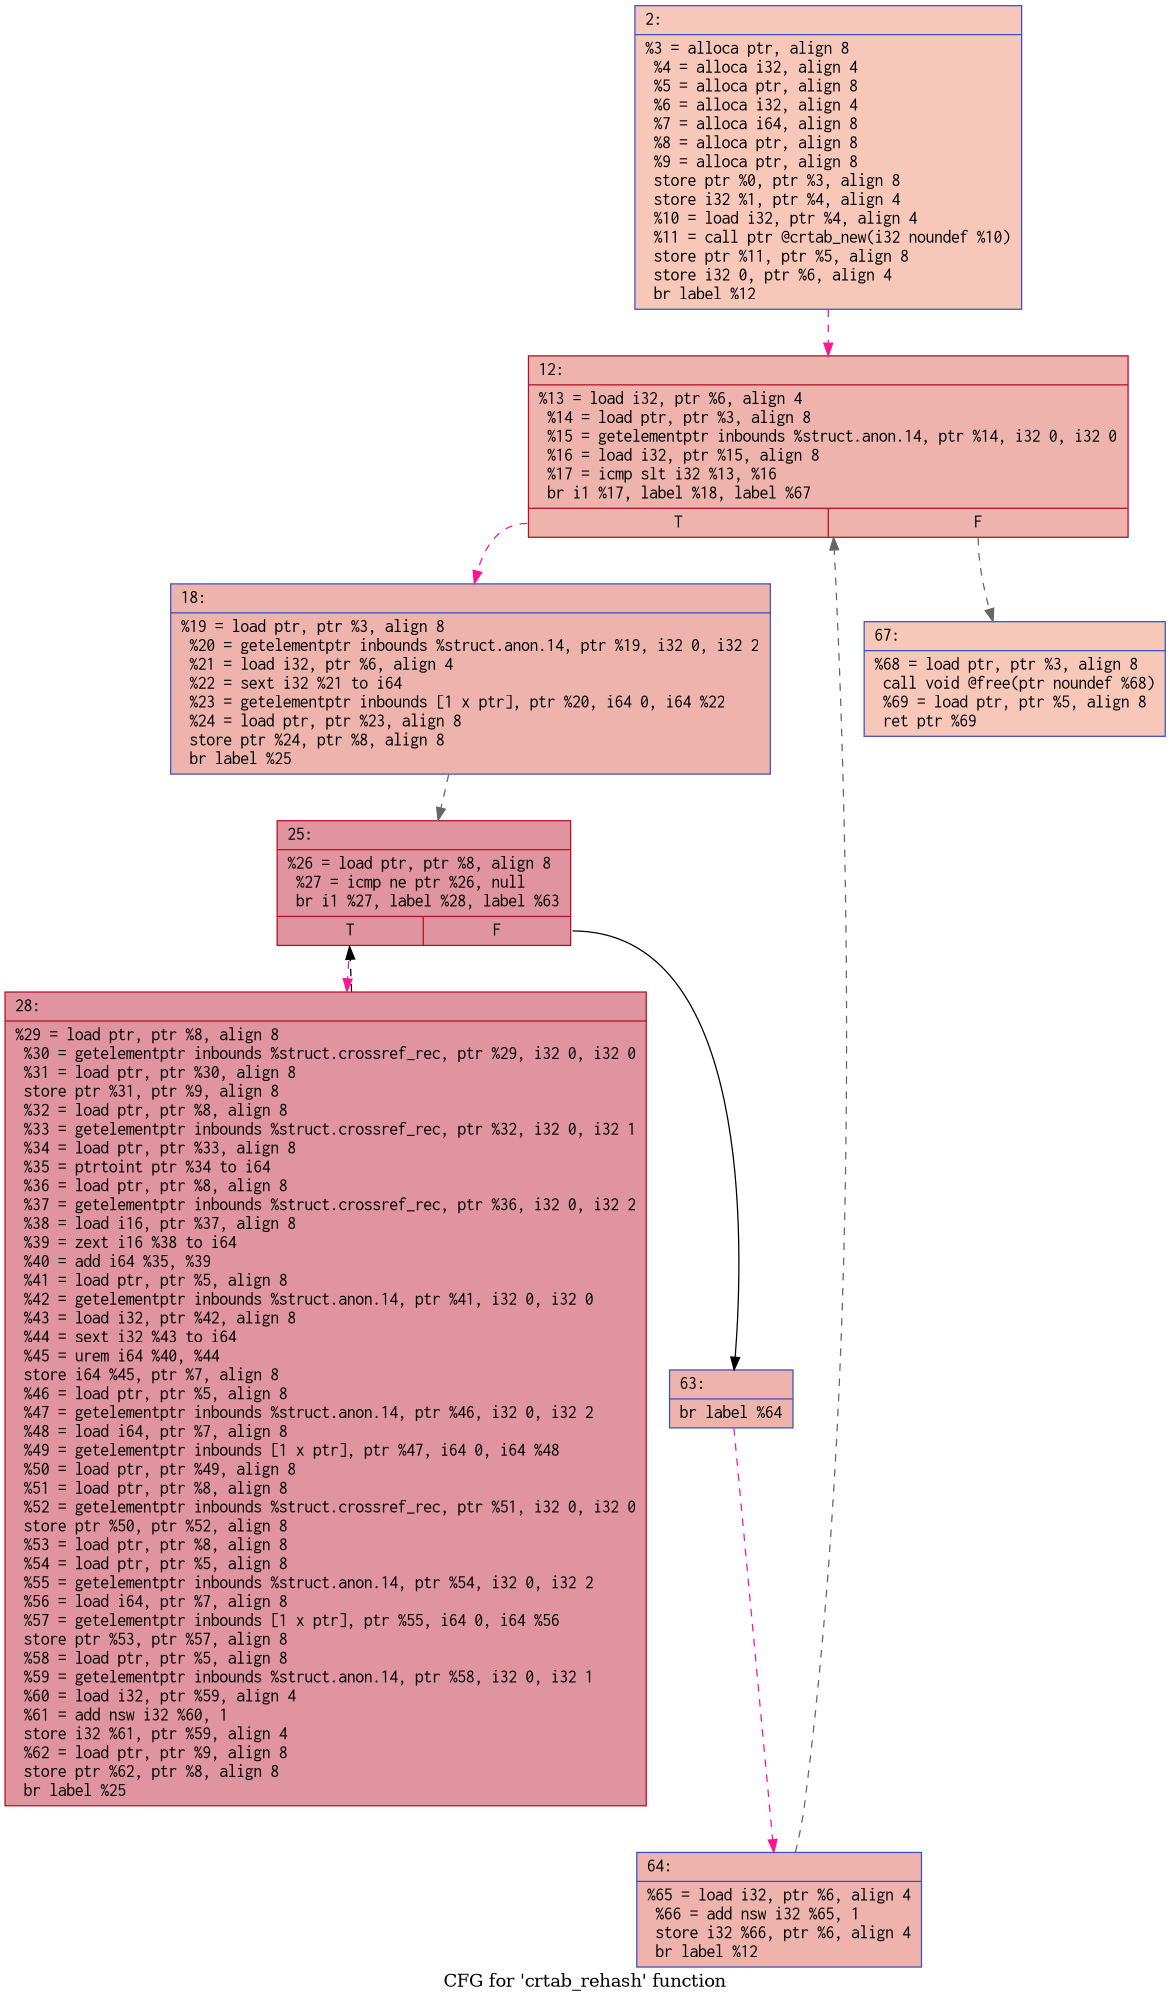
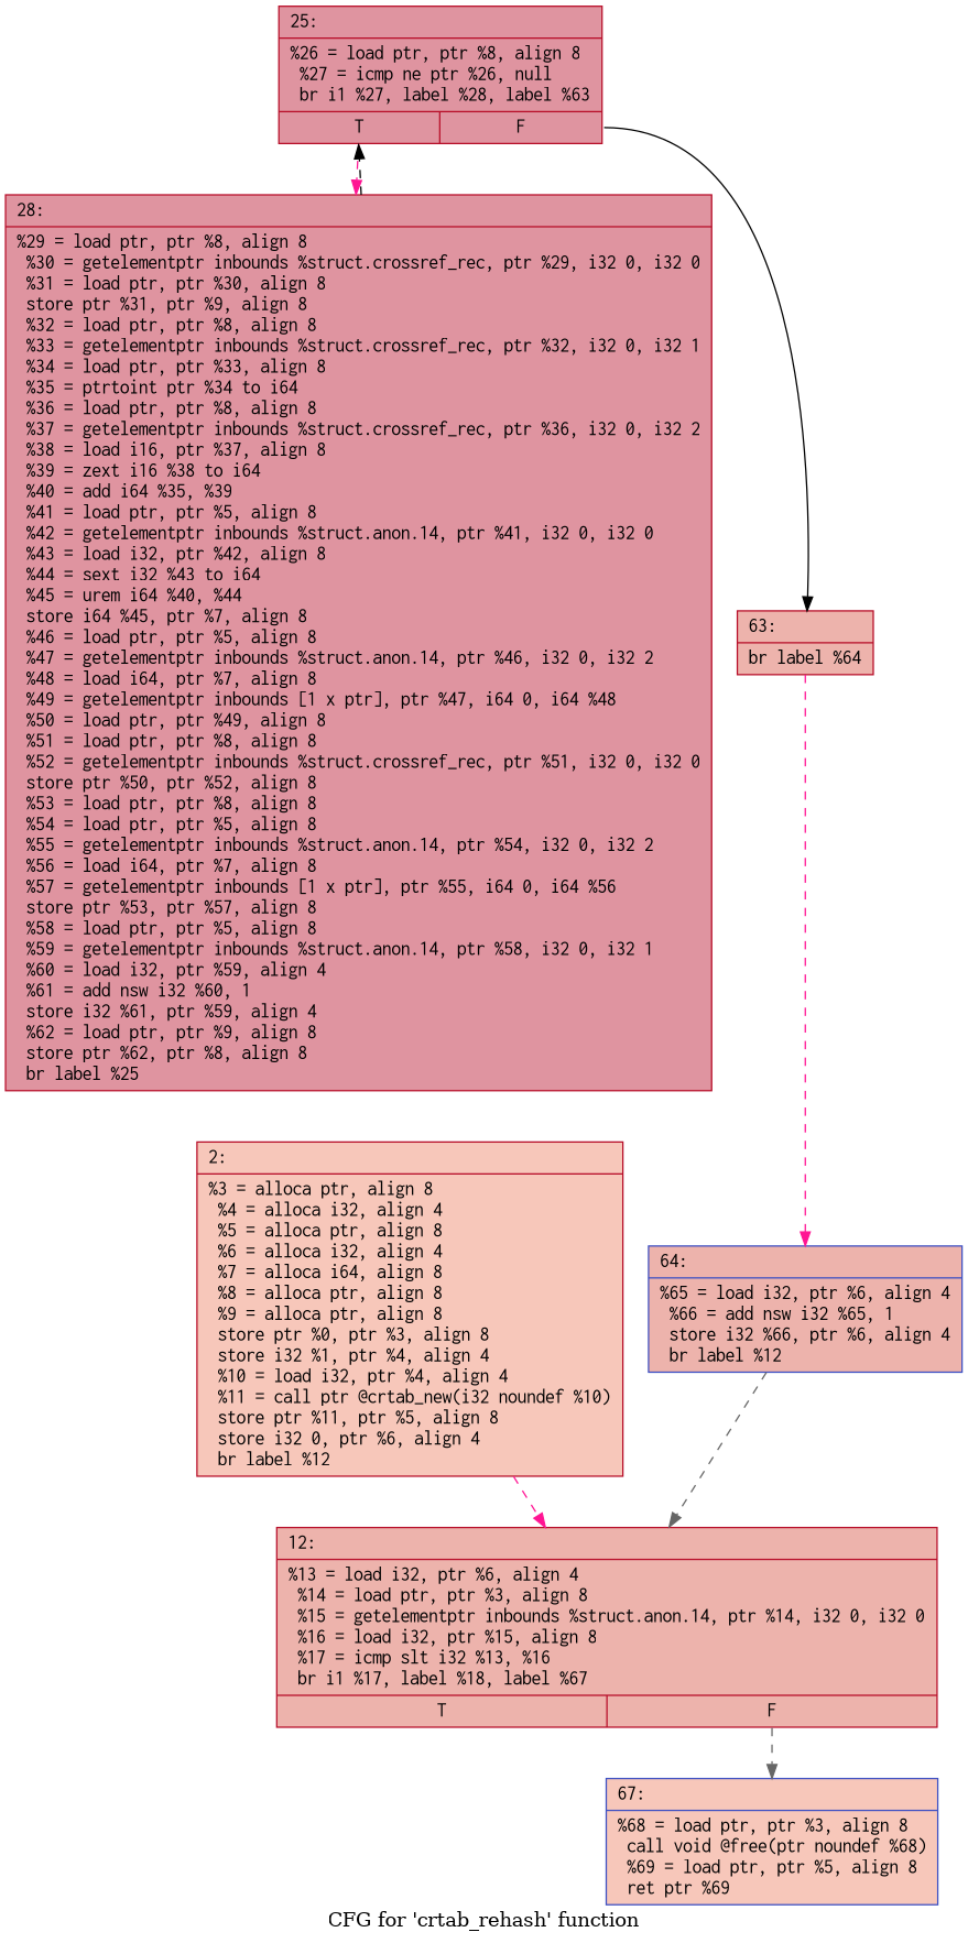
  digraph {
    label="CFG for 'crtab_rehash' function"
    node [color="#3d50c3ff" fillcolor="#d6524470" fontname=Courier shape=record style=filled]
    edge [color=deeppink style=dashed]
-   n1 [fillcolor="#ec7f6370" label="{2:\l|  %3 = alloca ptr, align 8\l  %4 = alloca i32, align 4\l  %5 = alloca ptr, align 8\l  %6 = alloca i32, align 4\l  %7 = alloca i64, align 8\l  %8 = alloca ptr, align 8\l  %9 = alloca ptr, align 8\l  store ptr %0, ptr %3, align 8\l  store i32 %1, ptr %4, align 4\l  %10 = load i32, ptr %4, align 4\l  %11 = call ptr @crtab_new(i32 noundef %10)\l  store ptr %11, ptr %5, align 8\l  store i32 0, ptr %6, align 4\l  br label %12\l}"]
+   n1 [color="#b70d28ff" fillcolor="#ec7f6370" label="{2:\l|  %3 = alloca ptr, align 8\l  %4 = alloca i32, align 4\l  %5 = alloca ptr, align 8\l  %6 = alloca i32, align 4\l  %7 = alloca i64, align 8\l  %8 = alloca ptr, align 8\l  %9 = alloca ptr, align 8\l  store ptr %0, ptr %3, align 8\l  store i32 %1, ptr %4, align 4\l  %10 = load i32, ptr %4, align 4\l  %11 = call ptr @crtab_new(i32 noundef %10)\l  store ptr %11, ptr %5, align 8\l  store i32 0, ptr %6, align 4\l  br label %12\l}"]
    n2 [color="#b70d28ff" label="{12:\l|  %13 = load i32, ptr %6, align 4\l  %14 = load ptr, ptr %3, align 8\l  %15 = getelementptr inbounds %struct.anon.14, ptr %14, i32 0, i32 0\l  %16 = load i32, ptr %15, align 8\l  %17 = icmp slt i32 %13, %16\l  br i1 %17, label %18, label %67\l|{<s0>T|<s1>F}}"]
-   n3 [label="{18:\l|  %19 = load ptr, ptr %3, align 8\l  %20 = getelementptr inbounds %struct.anon.14, ptr %19, i32 0, i32 2\l  %21 = load i32, ptr %6, align 4\l  %22 = sext i32 %21 to i64\l  %23 = getelementptr inbounds [1 x ptr], ptr %20, i64 0, i64 %22\l  %24 = load ptr, ptr %23, align 8\l  store ptr %24, ptr %8, align 8\l  br label %25\l}"]
    n4 [fillcolor="#ec7f6370" label="{67:\l|  %68 = load ptr, ptr %3, align 8\l  call void @free(ptr noundef %68)\l  %69 = load ptr, ptr %5, align 8\l  ret ptr %69\l}"]
    n5 [color="#b70d28ff" fillcolor="#b70d2870" label="{25:\l|  %26 = load ptr, ptr %8, align 8\l  %27 = icmp ne ptr %26, null\l  br i1 %27, label %28, label %63\l|{<s0>T|<s1>F}}"]
    n6 [color="#b70d28ff" fillcolor="#b70d2870" label="{28:\l|  %29 = load ptr, ptr %8, align 8\l  %30 = getelementptr inbounds %struct.crossref_rec, ptr %29, i32 0, i32 0\l  %31 = load ptr, ptr %30, align 8\l  store ptr %31, ptr %9, align 8\l  %32 = load ptr, ptr %8, align 8\l  %33 = getelementptr inbounds %struct.crossref_rec, ptr %32, i32 0, i32 1\l  %34 = load ptr, ptr %33, align 8\l  %35 = ptrtoint ptr %34 to i64\l  %36 = load ptr, ptr %8, align 8\l  %37 = getelementptr inbounds %struct.crossref_rec, ptr %36, i32 0, i32 2\l  %38 = load i16, ptr %37, align 8\l  %39 = zext i16 %38 to i64\l  %40 = add i64 %35, %39\l  %41 = load ptr, ptr %5, align 8\l  %42 = getelementptr inbounds %struct.anon.14, ptr %41, i32 0, i32 0\l  %43 = load i32, ptr %42, align 8\l  %44 = sext i32 %43 to i64\l  %45 = urem i64 %40, %44\l  store i64 %45, ptr %7, align 8\l  %46 = load ptr, ptr %5, align 8\l  %47 = getelementptr inbounds %struct.anon.14, ptr %46, i32 0, i32 2\l  %48 = load i64, ptr %7, align 8\l  %49 = getelementptr inbounds [1 x ptr], ptr %47, i64 0, i64 %48\l  %50 = load ptr, ptr %49, align 8\l  %51 = load ptr, ptr %8, align 8\l  %52 = getelementptr inbounds %struct.crossref_rec, ptr %51, i32 0, i32 0\l  store ptr %50, ptr %52, align 8\l  %53 = load ptr, ptr %8, align 8\l  %54 = load ptr, ptr %5, align 8\l  %55 = getelementptr inbounds %struct.anon.14, ptr %54, i32 0, i32 2\l  %56 = load i64, ptr %7, align 8\l  %57 = getelementptr inbounds [1 x ptr], ptr %55, i64 0, i64 %56\l  store ptr %53, ptr %57, align 8\l  %58 = load ptr, ptr %5, align 8\l  %59 = getelementptr inbounds %struct.anon.14, ptr %58, i32 0, i32 1\l  %60 = load i32, ptr %59, align 4\l  %61 = add nsw i32 %60, 1\l  store i32 %61, ptr %59, align 4\l  %62 = load ptr, ptr %9, align 8\l  store ptr %62, ptr %8, align 8\l  br label %25\l}"]
-   n7 [label="{63:\l|  br label %64\l}"]
+   n7 [color="#b70d28ff" label="{63:\l|  br label %64\l}"]
    n8 [label="{64:\l|  %65 = load i32, ptr %6, align 4\l  %66 = add nsw i32 %65, 1\l  store i32 %66, ptr %6, align 4\l  br label %12\l}"]
    n1 -> n2
-   n2 -> n3 [tailport=s0]
    n2 -> n4 [color=gray40 tailport=s1]
-   n3 -> n5 [color=gray40]
    n5 -> n6 [tailport=s0]
    n5 -> n7 [color=black style=solid tailport=s1]
    n6 -> n5 [color=black]
    n7 -> n8
    n8 -> n2 [color=gray40]
  }
